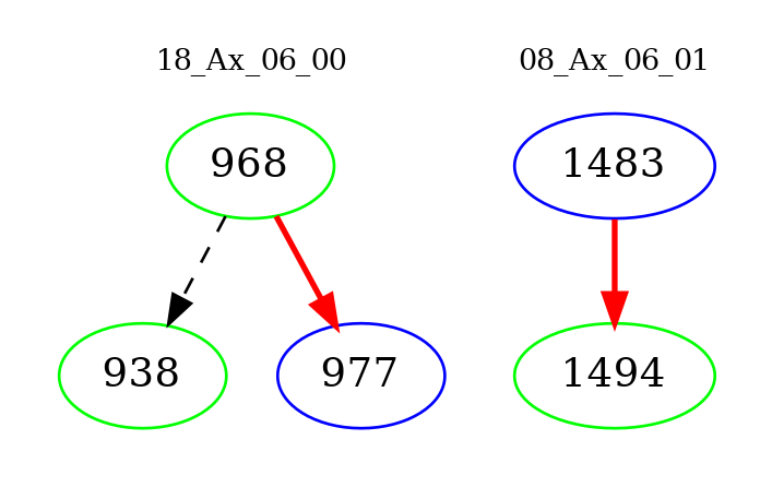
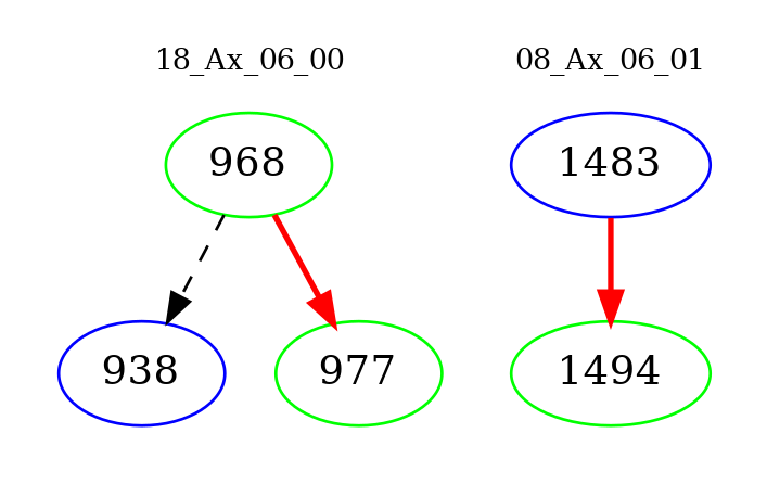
  digraph {
    node [color=green]
    edge [color=red style=bold]
    n1 [label=968]
-   n2 [label=938]
-   n3 [color=blue label=977]
+   n2 [color=blue label=938]
+   n3 [label=977]
    n4 [color=blue label=1483]
    n5 [label=1494]
    subgraph cluster_1 {
      color=white
      fontsize=10
      label="18_Ax_06_00"
      n1
      n2
      n3
    }
    subgraph cluster_2 {
      color=white
      fontsize=10
      label="08_Ax_06_01"
      n4
      n5
    }
    n1 -> n2 [color=black style=dashed]
    n1 -> n3
    n4 -> n5
  }
